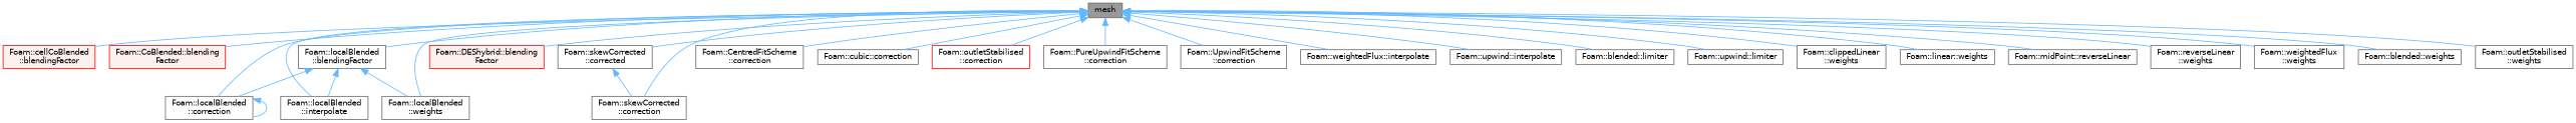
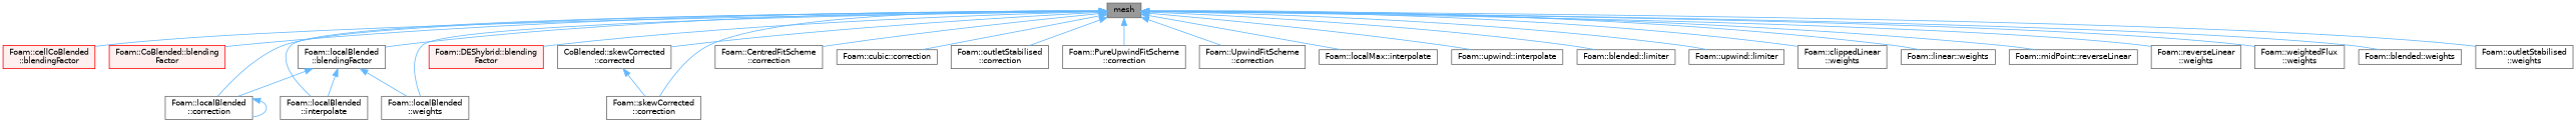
  digraph {
    rankdir=TB
    node [color=grey40 fillcolor=white fontname=Helvetica fontsize=10 shape=box style=filled]
    edge [color=steelblue1 dir=back fontname=Helvetica fontsize=10 labelfontname=Helvetica labelfontsize=10 style=solid]
    n1 [color=gray40 fillcolor=grey60 fontcolor=black height=0.2 label=mesh width=0.4]
    n2 [color=red fillcolor="#FFF0F0" height=0.2 label="Foam::cellCoBlended\l::blendingFactor" width=0.4]
    n3 [color=red fillcolor="#FFF0F0" height=0.2 label="Foam::CoBlended::blending\lFactor" width=0.4]
    n4 [height=0.2 label="Foam::localBlended\l::blendingFactor" width=0.4]
    n5 [height=0.2 label="Foam::localBlended\l::correction" width=0.4]
    n6 [height=0.2 label="Foam::localBlended\l::interpolate" width=0.4]
    n7 [height=0.2 label="Foam::localBlended\l::weights" width=0.4]
    n8 [color=red fillcolor="#FFF0F0" height=0.2 label="Foam::DEShybrid::blending\lFactor" width=0.4]
-   n9 [height=0.2 label="Foam::skewCorrected\l::corrected" width=0.4]
+   n9 [height=0.2 label="CoBlended::skewCorrected\l::corrected" width=0.4]
    n10 [height=0.2 label="Foam::skewCorrected\l::correction" width=0.4]
    n11 [height=0.2 label="Foam::CentredFitScheme\l::correction" width=0.4]
    n12 [height=0.2 label="Foam::cubic::correction" width=0.4]
-   n13 [color=red height=0.2 label="Foam::outletStabilised\l::correction" width=0.4]
+   n13 [height=0.2 label="Foam::outletStabilised\l::correction" width=0.4]
    n14 [height=0.2 label="Foam::PureUpwindFitScheme\l::correction" width=0.4]
    n15 [height=0.2 label="Foam::UpwindFitScheme\l::correction" width=0.4]
-   n16 [height=0.2 label="Foam::weightedFlux::interpolate" width=0.4]
+   n16 [height=0.2 label="Foam::localMax::interpolate" width=0.4]
    n17 [height=0.2 label="Foam::upwind::interpolate" width=0.4]
    n18 [height=0.2 label="Foam::blended::limiter" width=0.4]
    n19 [height=0.2 label="Foam::upwind::limiter" width=0.4]
    n20 [height=0.2 label="Foam::clippedLinear\l::weights" width=0.4]
    n21 [height=0.2 label="Foam::linear::weights" width=0.4]
    n22 [height=0.2 label="Foam::midPoint::reverseLinear" width=0.4]
    n23 [height=0.2 label="Foam::reverseLinear\l::weights" width=0.4]
    n24 [height=0.2 label="Foam::weightedFlux\l::weights" width=0.4]
    n25 [height=0.2 label="Foam::blended::weights" width=0.4]
    n26 [height=0.2 label="Foam::outletStabilised\l::weights" width=0.4]
    n1 -> n2
    n1 -> n3
    n1 -> n4
    n1 -> n5
    n1 -> n6
    n1 -> n7
    n1 -> n8
    n1 -> n9
    n1 -> n10
    n1 -> n11
    n1 -> n12
    n1 -> n13
    n1 -> n14
    n1 -> n15
    n1 -> n16
    n1 -> n17
    n1 -> n18
    n1 -> n19
    n1 -> n20
    n1 -> n21
    n1 -> n22
    n1 -> n23
    n1 -> n24
    n1 -> n25
    n1 -> n26
    n4 -> n5
    n4 -> n6
    n4 -> n7
    n5 -> n5
    n9 -> n10
  }
